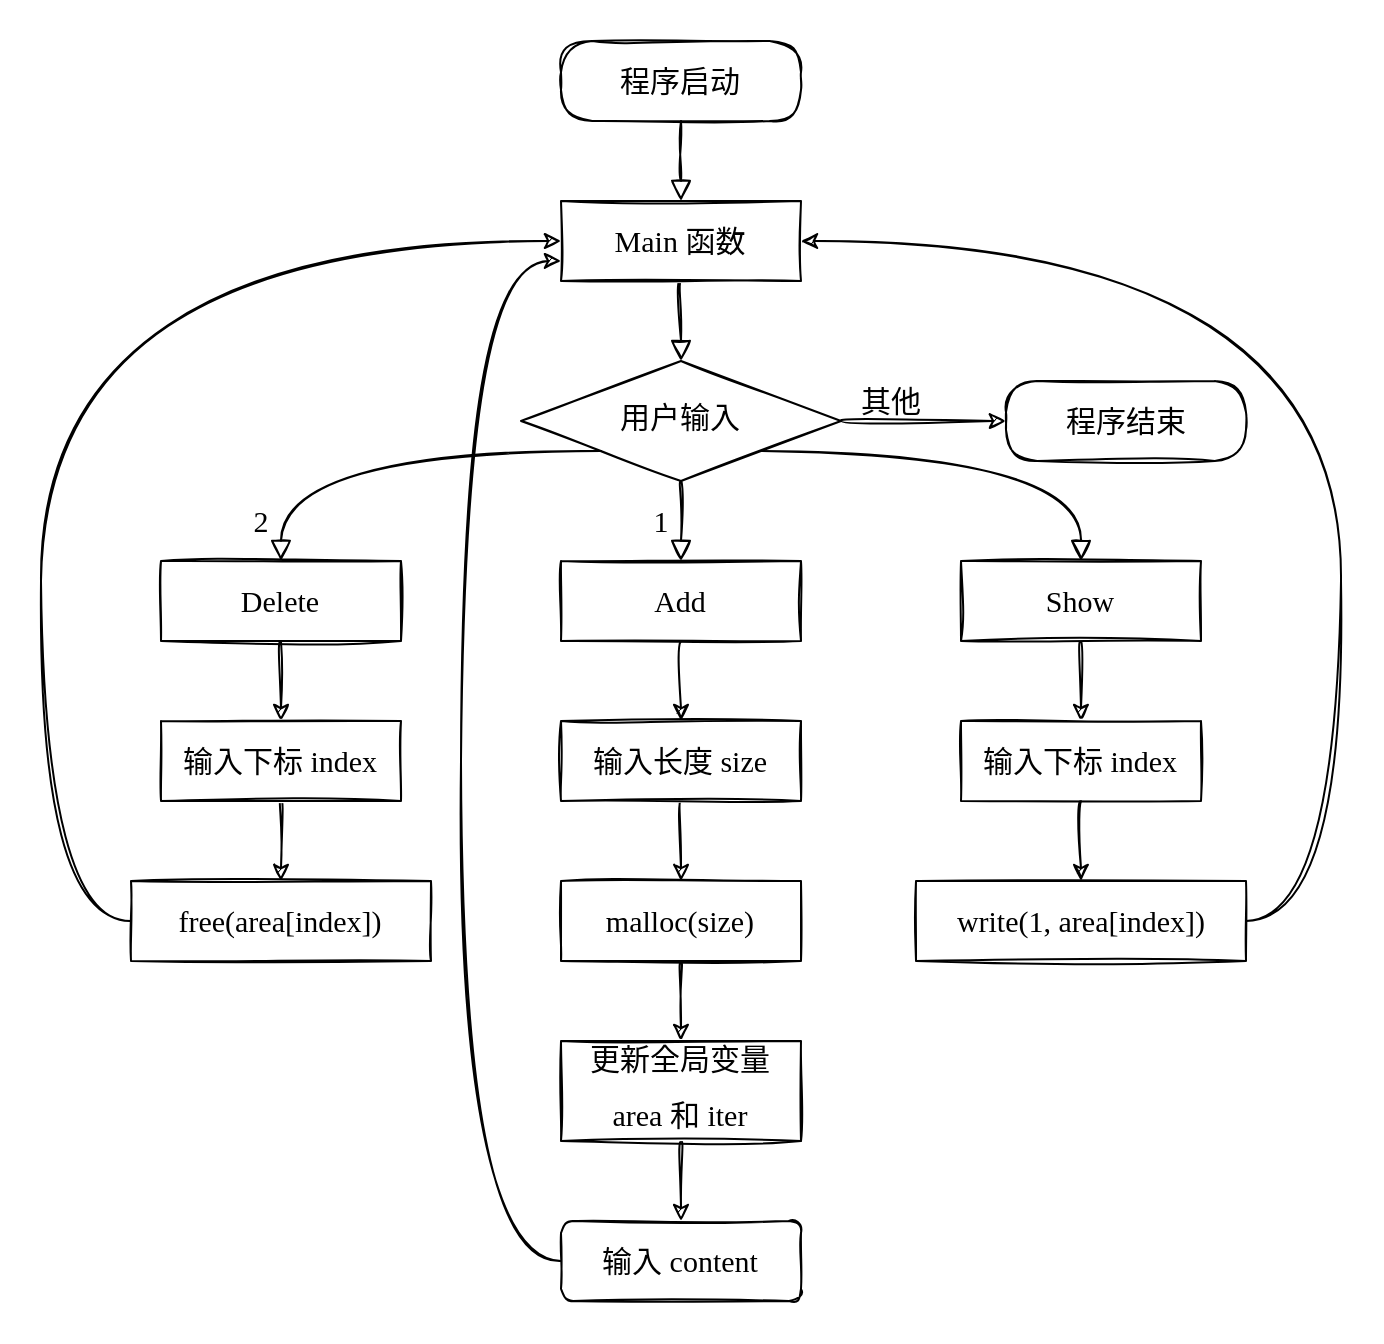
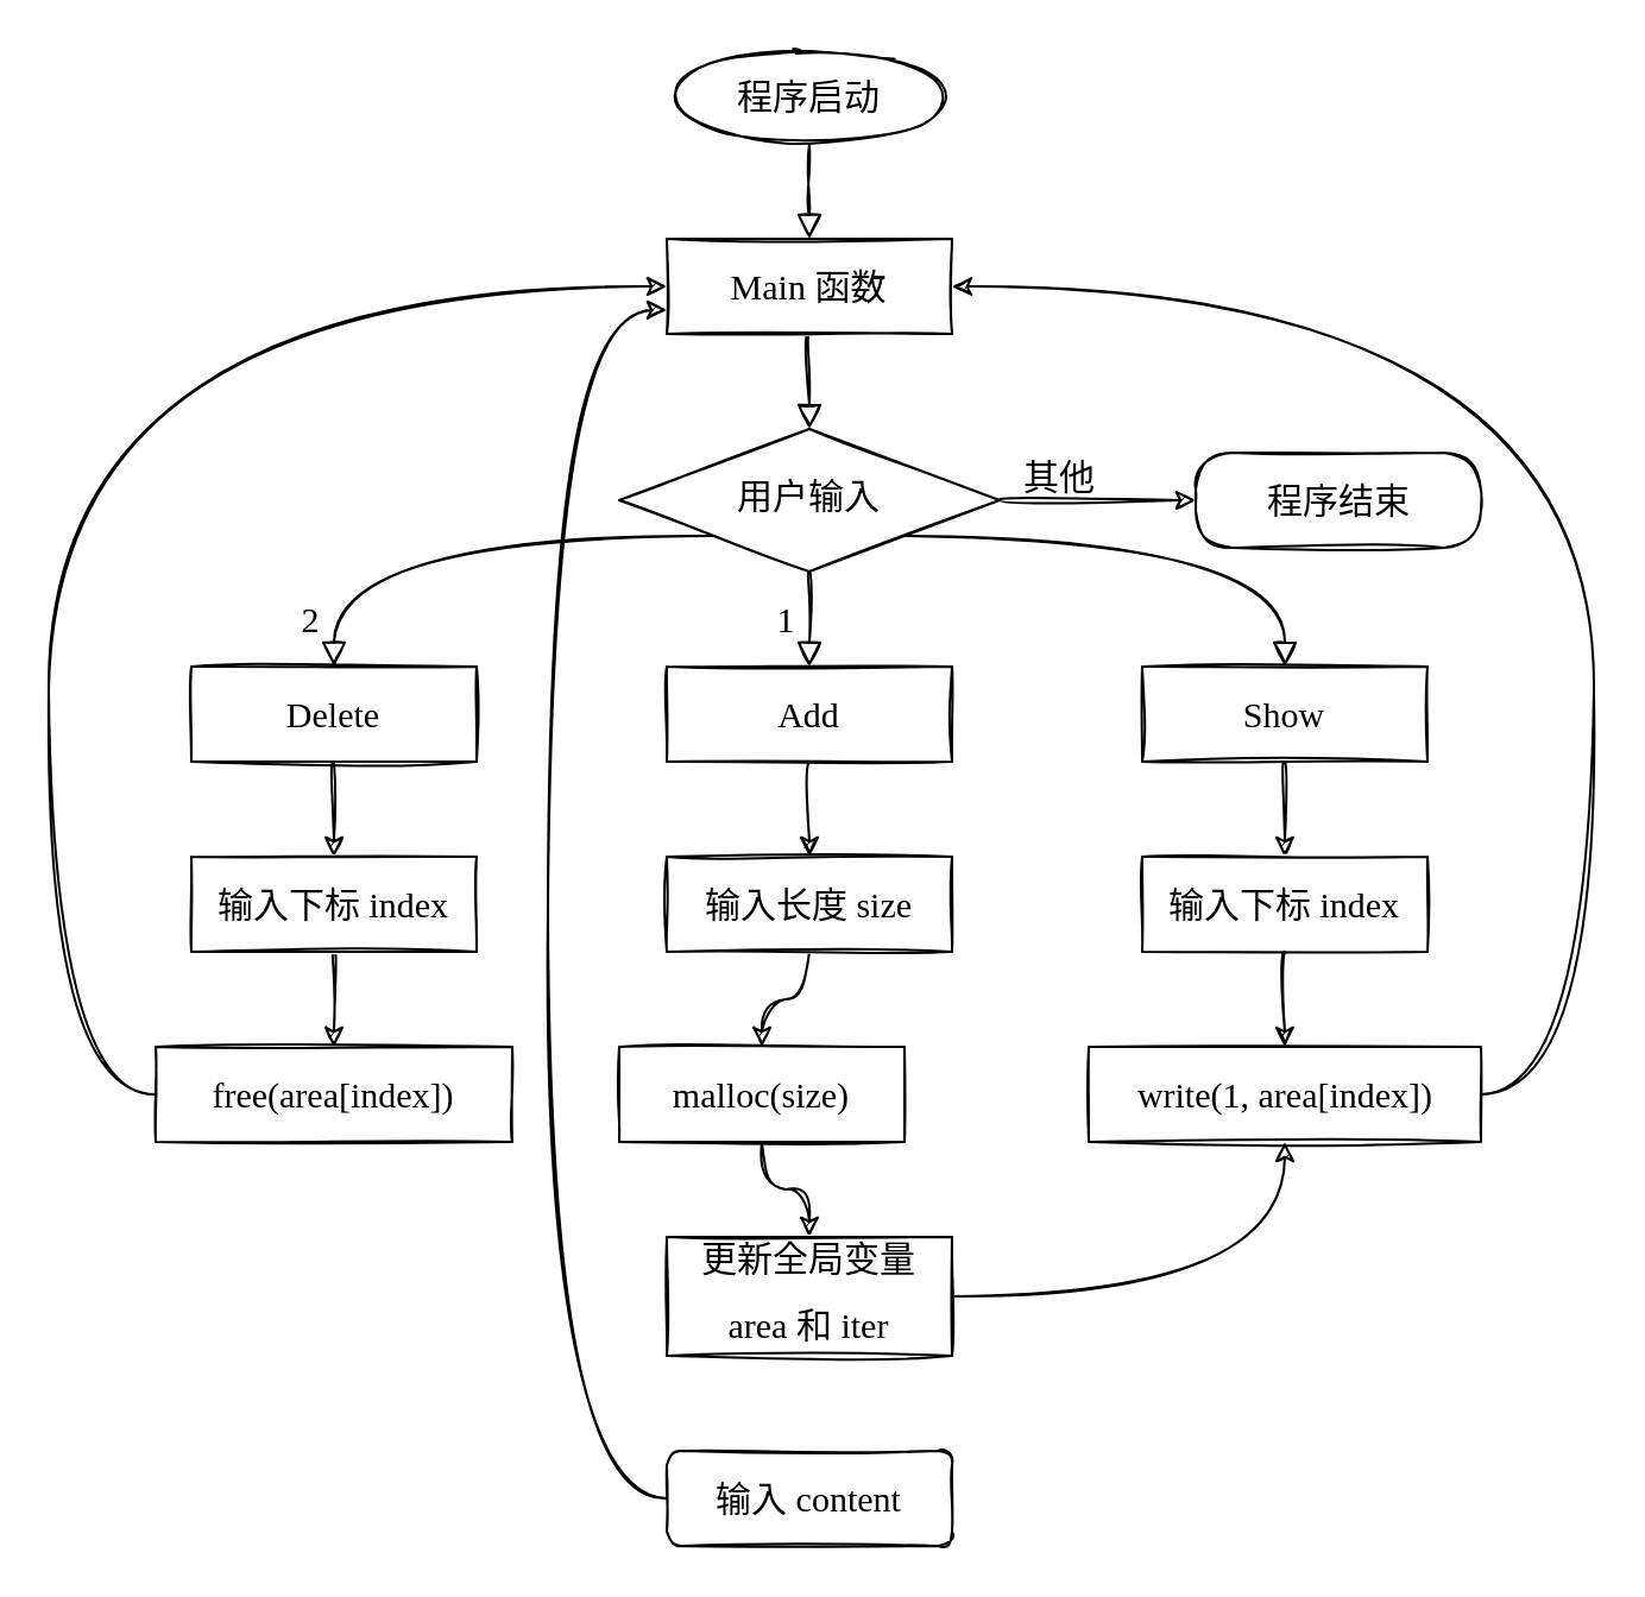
  <mxCell id="0" />
  <mxCell id="1" parent="0" />
  <mxCell id="2" value="" style="rounded=0;html=1;jettySize=auto;orthogonalLoop=1;fontSize=11;endArrow=block;endFill=0;endSize=8;strokeWidth=1;shadow=0;labelBackgroundColor=none;edgeStyle=orthogonalEdgeStyle;sketch=1;curved=1;" parent="1" source="3" target="5" edge="1"><mxGeometry relative="1" as="geometry" /></mxCell>
  <mxCell id="3" value="&lt;p&gt;&lt;font face=&quot;Comic Sans MS&quot; style=&quot;font-size: 15px&quot;&gt;Main 函数&lt;/font&gt;&lt;/p&gt;" style="rounded=0;whiteSpace=wrap;html=1;fontSize=12;glass=0;strokeWidth=1;shadow=0;sketch=1;" parent="1" vertex="1"><mxGeometry x="280" y="100" width="120" height="40" as="geometry" /></mxCell>
  <mxCell id="4" style="edgeStyle=orthogonalEdgeStyle;curved=1;sketch=1;orthogonalLoop=1;jettySize=auto;html=1;entryX=0;entryY=0.5;entryDx=0;entryDy=0;fontFamily=Comic Sans MS;fontSize=15;" edge="1" parent="1" source="5" target="33"><mxGeometry relative="1" as="geometry" /></mxCell>
  <mxCell id="5" value="&lt;span style=&quot;font-family: &amp;#34;comic sans ms&amp;#34; ; font-size: 15px&quot;&gt;用户输入&lt;/span&gt;" style="rhombus;whiteSpace=wrap;html=1;shadow=0;fontFamily=Helvetica;fontSize=12;align=center;strokeWidth=1;spacing=6;spacingTop=-4;rounded=0;sketch=1;" parent="1" vertex="1"><mxGeometry x="260" y="180" width="160" height="60" as="geometry" /></mxCell>
- <mxCell id="6" value="程序启动" style="rounded=1;whiteSpace=wrap;html=1;sketch=1;fontFamily=Comic Sans MS;fontSize=15;arcSize=39;" vertex="1" parent="1"><mxGeometry x="280" y="20" width="120" height="40" as="geometry" /></mxCell>
+ <mxCell id="6" value="程序启动" style="ellipse;whiteSpace=wrap;html=1;sketch=1;fontFamily=Comic Sans MS;fontSize=15;arcSize=39;" vertex="1" parent="1"><mxGeometry x="280" y="20" width="120" height="40" as="geometry" /></mxCell>
  <mxCell id="7" value="" style="rounded=0;html=1;jettySize=auto;orthogonalLoop=1;fontSize=11;endArrow=block;endFill=0;endSize=8;strokeWidth=1;shadow=0;labelBackgroundColor=none;edgeStyle=orthogonalEdgeStyle;sketch=1;curved=1;exitX=0.5;exitY=1;exitDx=0;exitDy=0;" edge="1" parent="1" source="6"><mxGeometry relative="1" as="geometry"><mxPoint x="350" y="150" as="sourcePoint" /><mxPoint x="340" y="100" as="targetPoint" /></mxGeometry></mxCell>
  <mxCell id="8" style="edgeStyle=orthogonalEdgeStyle;curved=1;sketch=1;orthogonalLoop=1;jettySize=auto;html=1;entryX=0.5;entryY=0;entryDx=0;entryDy=0;fontFamily=Comic Sans MS;fontSize=15;" edge="1" parent="1" source="9" target="26"><mxGeometry relative="1" as="geometry" /></mxCell>
  <mxCell id="9" value="&lt;p&gt;&lt;font face=&quot;Comic Sans MS&quot; style=&quot;font-size: 15px&quot;&gt;Delete&lt;/font&gt;&lt;/p&gt;" style="rounded=0;whiteSpace=wrap;html=1;fontSize=12;glass=0;strokeWidth=1;shadow=0;sketch=1;" vertex="1" parent="1"><mxGeometry x="80" y="280" width="120" height="40" as="geometry" /></mxCell>
  <mxCell id="10" value="" style="edgeStyle=orthogonalEdgeStyle;curved=1;sketch=1;orthogonalLoop=1;jettySize=auto;html=1;fontFamily=Comic Sans MS;fontSize=15;" edge="1" parent="1" source="11" target="15"><mxGeometry relative="1" as="geometry" /></mxCell>
  <mxCell id="11" value="&lt;p&gt;&lt;font face=&quot;Comic Sans MS&quot; style=&quot;font-size: 15px&quot;&gt;Add&lt;/font&gt;&lt;/p&gt;" style="rounded=0;whiteSpace=wrap;html=1;fontSize=12;glass=0;strokeWidth=1;shadow=0;sketch=1;" vertex="1" parent="1"><mxGeometry x="280" y="280" width="120" height="40" as="geometry" /></mxCell>
  <mxCell id="12" value="" style="edgeStyle=orthogonalEdgeStyle;curved=1;sketch=1;orthogonalLoop=1;jettySize=auto;html=1;fontFamily=Comic Sans MS;fontSize=15;" edge="1" parent="1" source="13" target="28"><mxGeometry relative="1" as="geometry" /></mxCell>
  <mxCell id="13" value="&lt;p&gt;&lt;font face=&quot;Comic Sans MS&quot; style=&quot;font-size: 15px&quot;&gt;Show&lt;/font&gt;&lt;/p&gt;" style="rounded=0;whiteSpace=wrap;html=1;fontSize=12;glass=0;strokeWidth=1;shadow=0;sketch=1;" vertex="1" parent="1"><mxGeometry x="480" y="280" width="120" height="40" as="geometry" /></mxCell>
  <mxCell id="14" value="" style="edgeStyle=orthogonalEdgeStyle;curved=1;sketch=1;orthogonalLoop=1;jettySize=auto;html=1;fontFamily=Comic Sans MS;fontSize=15;" edge="1" parent="1" source="15" target="20"><mxGeometry relative="1" as="geometry" /></mxCell>
  <mxCell id="15" value="&lt;p&gt;&lt;font face=&quot;Comic Sans MS&quot; style=&quot;font-size: 15px&quot;&gt;输入长度 size&lt;/font&gt;&lt;/p&gt;" style="rounded=0;whiteSpace=wrap;html=1;fontSize=12;glass=0;strokeWidth=1;shadow=0;sketch=1;" vertex="1" parent="1"><mxGeometry x="280" y="360" width="120" height="40" as="geometry" /></mxCell>
  <mxCell id="16" value="" style="rounded=0;html=1;jettySize=auto;orthogonalLoop=1;fontSize=11;endArrow=block;endFill=0;endSize=8;strokeWidth=1;shadow=0;labelBackgroundColor=none;edgeStyle=orthogonalEdgeStyle;sketch=1;curved=1;exitX=0.5;exitY=1;exitDx=0;exitDy=0;entryX=0.5;entryY=0;entryDx=0;entryDy=0;" edge="1" parent="1" source="5" target="11"><mxGeometry relative="1" as="geometry"><mxPoint x="350" y="150" as="sourcePoint" /><mxPoint x="350" y="190" as="targetPoint" /></mxGeometry></mxCell>
  <mxCell id="17" value="" style="rounded=0;html=1;jettySize=auto;orthogonalLoop=1;fontSize=11;endArrow=block;endFill=0;endSize=8;strokeWidth=1;shadow=0;labelBackgroundColor=none;edgeStyle=orthogonalEdgeStyle;sketch=1;curved=1;exitX=1;exitY=1;exitDx=0;exitDy=0;entryX=0.5;entryY=0;entryDx=0;entryDy=0;" edge="1" parent="1" source="5" target="13"><mxGeometry relative="1" as="geometry"><mxPoint x="350" y="250" as="sourcePoint" /><mxPoint x="350" y="290" as="targetPoint" /></mxGeometry></mxCell>
  <mxCell id="18" value="" style="rounded=0;html=1;jettySize=auto;orthogonalLoop=1;fontSize=11;endArrow=block;endFill=0;endSize=8;strokeWidth=1;shadow=0;labelBackgroundColor=none;edgeStyle=orthogonalEdgeStyle;sketch=1;curved=1;exitX=0;exitY=1;exitDx=0;exitDy=0;entryX=0.5;entryY=0;entryDx=0;entryDy=0;" edge="1" parent="1" source="5" target="9"><mxGeometry relative="1" as="geometry"><mxPoint x="390" y="235" as="sourcePoint" /><mxPoint x="550" y="290" as="targetPoint" /></mxGeometry></mxCell>
  <mxCell id="19" value="" style="edgeStyle=orthogonalEdgeStyle;curved=1;sketch=1;orthogonalLoop=1;jettySize=auto;html=1;fontFamily=Comic Sans MS;fontSize=15;" edge="1" parent="1" source="20" target="22"><mxGeometry relative="1" as="geometry" /></mxCell>
- <mxCell id="20" value="&lt;p&gt;&lt;font face=&quot;Comic Sans MS&quot;&gt;&lt;span style=&quot;font-size: 15px&quot;&gt;malloc(size)&lt;/span&gt;&lt;/font&gt;&lt;/p&gt;" style="rounded=0;whiteSpace=wrap;html=1;fontSize=12;glass=0;strokeWidth=1;shadow=0;sketch=1;" vertex="1" parent="1"><mxGeometry x="280" y="440" width="120" height="40" as="geometry" /></mxCell>
- <mxCell id="21" value="" style="edgeStyle=orthogonalEdgeStyle;curved=1;sketch=1;orthogonalLoop=1;jettySize=auto;html=1;fontFamily=Comic Sans MS;fontSize=15;" edge="1" parent="1" source="22" target="24"><mxGeometry relative="1" as="geometry" /></mxCell>
+ <mxCell id="20" value="&lt;p&gt;&lt;font face=&quot;Comic Sans MS&quot;&gt;&lt;span style=&quot;font-size: 15px&quot;&gt;malloc(size)&lt;/span&gt;&lt;/font&gt;&lt;/p&gt;" style="rounded=0;whiteSpace=wrap;html=1;fontSize=12;glass=0;strokeWidth=1;shadow=0;sketch=1;" vertex="1" parent="1"><mxGeometry x="260" y="440" width="120" height="40" as="geometry" /></mxCell>
+ <mxCell id="21" value="" style="edgeStyle=orthogonalEdgeStyle;curved=1;sketch=1;orthogonalLoop=1;jettySize=auto;html=1;fontFamily=Comic Sans MS;fontSize=15;" edge="1" parent="1" source="22" target="32"><mxGeometry relative="1" as="geometry" /></mxCell>
  <mxCell id="22" value="&lt;p style=&quot;line-height: 0.9&quot;&gt;&lt;font face=&quot;Comic Sans MS&quot;&gt;&lt;span style=&quot;font-size: 15px&quot;&gt;更新全局变量&lt;/span&gt;&lt;/font&gt;&lt;/p&gt;&lt;p&gt;&lt;font face=&quot;Comic Sans MS&quot;&gt;&lt;span style=&quot;font-size: 15px&quot;&gt;area 和 iter&lt;/span&gt;&lt;/font&gt;&lt;/p&gt;" style="rounded=0;whiteSpace=wrap;html=1;fontSize=12;glass=0;strokeWidth=1;shadow=0;sketch=1;" vertex="1" parent="1"><mxGeometry x="280" y="520" width="120" height="50" as="geometry" /></mxCell>
  <mxCell id="23" style="edgeStyle=orthogonalEdgeStyle;curved=1;sketch=1;orthogonalLoop=1;jettySize=auto;html=1;entryX=0;entryY=0.75;entryDx=0;entryDy=0;fontFamily=Comic Sans MS;fontSize=15;" edge="1" parent="1" source="24" target="3"><mxGeometry relative="1" as="geometry"><Array as="points"><mxPoint x="230" y="630" /><mxPoint x="230" y="130" /></Array></mxGeometry></mxCell>
  <mxCell id="24" value="&lt;p&gt;&lt;font face=&quot;Comic Sans MS&quot;&gt;&lt;span style=&quot;font-size: 15px&quot;&gt;输入 content&lt;/span&gt;&lt;/font&gt;&lt;/p&gt;" style="whiteSpace=wrap;html=1;fontSize=12;glass=0;strokeWidth=1;shadow=0;sketch=1;rounded=1;" vertex="1" parent="1"><mxGeometry x="280" y="610" width="120" height="40" as="geometry" /></mxCell>
  <mxCell id="25" value="" style="edgeStyle=orthogonalEdgeStyle;curved=1;sketch=1;orthogonalLoop=1;jettySize=auto;html=1;fontFamily=Comic Sans MS;fontSize=15;" edge="1" parent="1" source="26" target="30"><mxGeometry relative="1" as="geometry" /></mxCell>
  <mxCell id="26" value="&lt;p&gt;&lt;font face=&quot;Comic Sans MS&quot; style=&quot;font-size: 15px&quot;&gt;输入下标 index&lt;/font&gt;&lt;/p&gt;" style="rounded=0;whiteSpace=wrap;html=1;fontSize=12;glass=0;strokeWidth=1;shadow=0;sketch=1;" vertex="1" parent="1"><mxGeometry x="80" y="360" width="120" height="40" as="geometry" /></mxCell>
  <mxCell id="27" value="" style="edgeStyle=orthogonalEdgeStyle;curved=1;sketch=1;orthogonalLoop=1;jettySize=auto;html=1;fontFamily=Comic Sans MS;fontSize=15;" edge="1" parent="1" source="28" target="32"><mxGeometry relative="1" as="geometry" /></mxCell>
  <mxCell id="28" value="&lt;p&gt;&lt;font face=&quot;Comic Sans MS&quot; style=&quot;font-size: 15px&quot;&gt;输入下标 index&lt;/font&gt;&lt;/p&gt;" style="rounded=0;whiteSpace=wrap;html=1;fontSize=12;glass=0;strokeWidth=1;shadow=0;sketch=1;" vertex="1" parent="1"><mxGeometry x="480" y="360" width="120" height="40" as="geometry" /></mxCell>
  <mxCell id="29" style="edgeStyle=orthogonalEdgeStyle;curved=1;sketch=1;orthogonalLoop=1;jettySize=auto;html=1;entryX=0;entryY=0.5;entryDx=0;entryDy=0;fontFamily=Comic Sans MS;fontSize=15;" edge="1" parent="1" source="30" target="3"><mxGeometry relative="1" as="geometry"><Array as="points"><mxPoint x="20" y="460" /><mxPoint x="20" y="120" /></Array></mxGeometry></mxCell>
  <mxCell id="30" value="&lt;p&gt;&lt;font face=&quot;Comic Sans MS&quot; style=&quot;font-size: 15px&quot;&gt;free(area[index])&lt;/font&gt;&lt;/p&gt;" style="rounded=0;whiteSpace=wrap;html=1;fontSize=12;glass=0;strokeWidth=1;shadow=0;sketch=1;" vertex="1" parent="1"><mxGeometry x="65" y="440" width="150" height="40" as="geometry" /></mxCell>
  <mxCell id="31" style="edgeStyle=orthogonalEdgeStyle;curved=1;sketch=1;orthogonalLoop=1;jettySize=auto;html=1;entryX=1;entryY=0.5;entryDx=0;entryDy=0;fontFamily=Comic Sans MS;fontSize=15;" edge="1" parent="1" source="32" target="3"><mxGeometry relative="1" as="geometry"><Array as="points"><mxPoint x="670" y="460" /><mxPoint x="670" y="120" /></Array></mxGeometry></mxCell>
  <mxCell id="32" value="&lt;p&gt;&lt;font face=&quot;Comic Sans MS&quot; style=&quot;font-size: 15px&quot;&gt;write(1, area[index])&lt;/font&gt;&lt;/p&gt;" style="rounded=0;whiteSpace=wrap;html=1;fontSize=12;glass=0;strokeWidth=1;shadow=0;sketch=1;" vertex="1" parent="1"><mxGeometry x="457.5" y="440" width="165" height="40" as="geometry" /></mxCell>
  <mxCell id="33" value="程序结束" style="rounded=1;whiteSpace=wrap;html=1;sketch=1;fontFamily=Comic Sans MS;fontSize=15;arcSize=39;" vertex="1" parent="1"><mxGeometry x="502.5" y="190" width="120" height="40" as="geometry" /></mxCell>
  <mxCell id="34" value="1" style="text;html=1;align=center;verticalAlign=middle;resizable=0;points=[];autosize=1;strokeColor=none;fillColor=none;fontSize=15;fontFamily=Comic Sans MS;" vertex="1" parent="1"><mxGeometry x="320" y="250" width="20" height="20" as="geometry" /></mxCell>
  <mxCell id="35" value="2" style="text;html=1;align=center;verticalAlign=middle;resizable=0;points=[];autosize=1;strokeColor=none;fillColor=none;fontSize=15;fontFamily=Comic Sans MS;" vertex="1" parent="1"><mxGeometry x="120" y="250" width="20" height="20" as="geometry" /></mxCell>
  <mxCell id="36" value="其他" style="text;html=1;align=center;verticalAlign=middle;resizable=0;points=[];autosize=1;strokeColor=none;fillColor=none;fontSize=15;fontFamily=Comic Sans MS;" vertex="1" parent="1"><mxGeometry x="420" y="190" width="50" height="20" as="geometry" /></mxCell>
